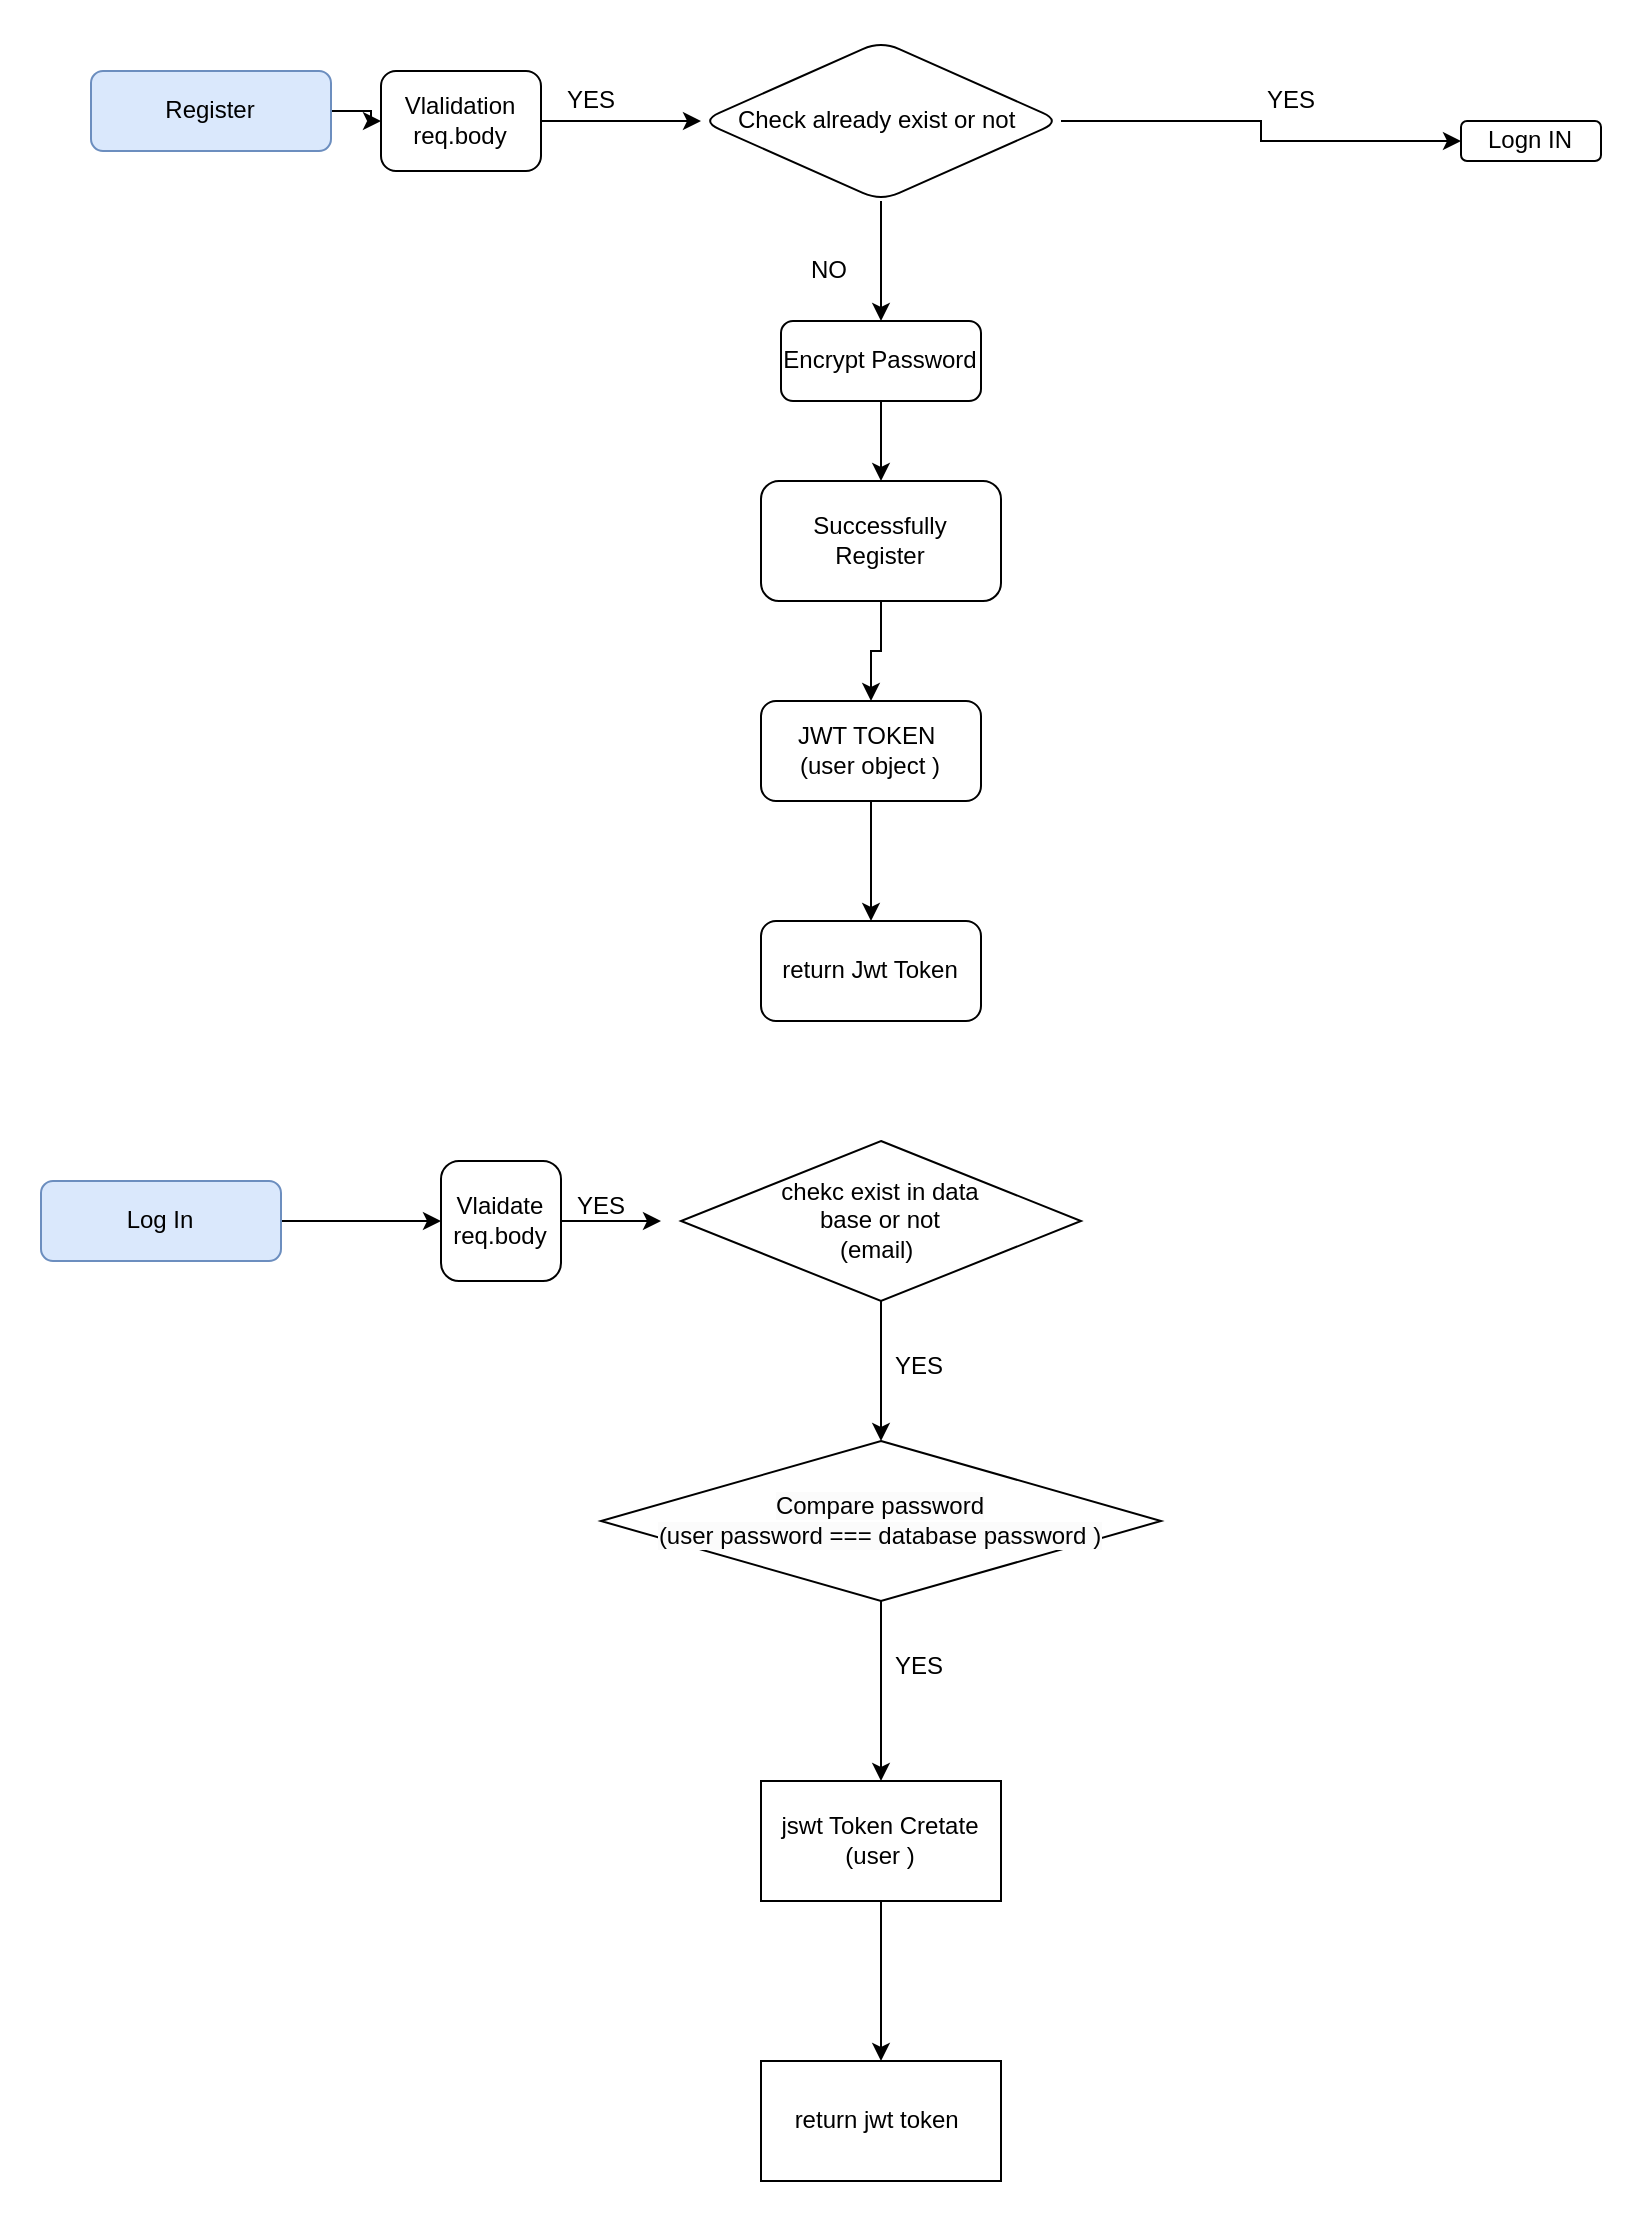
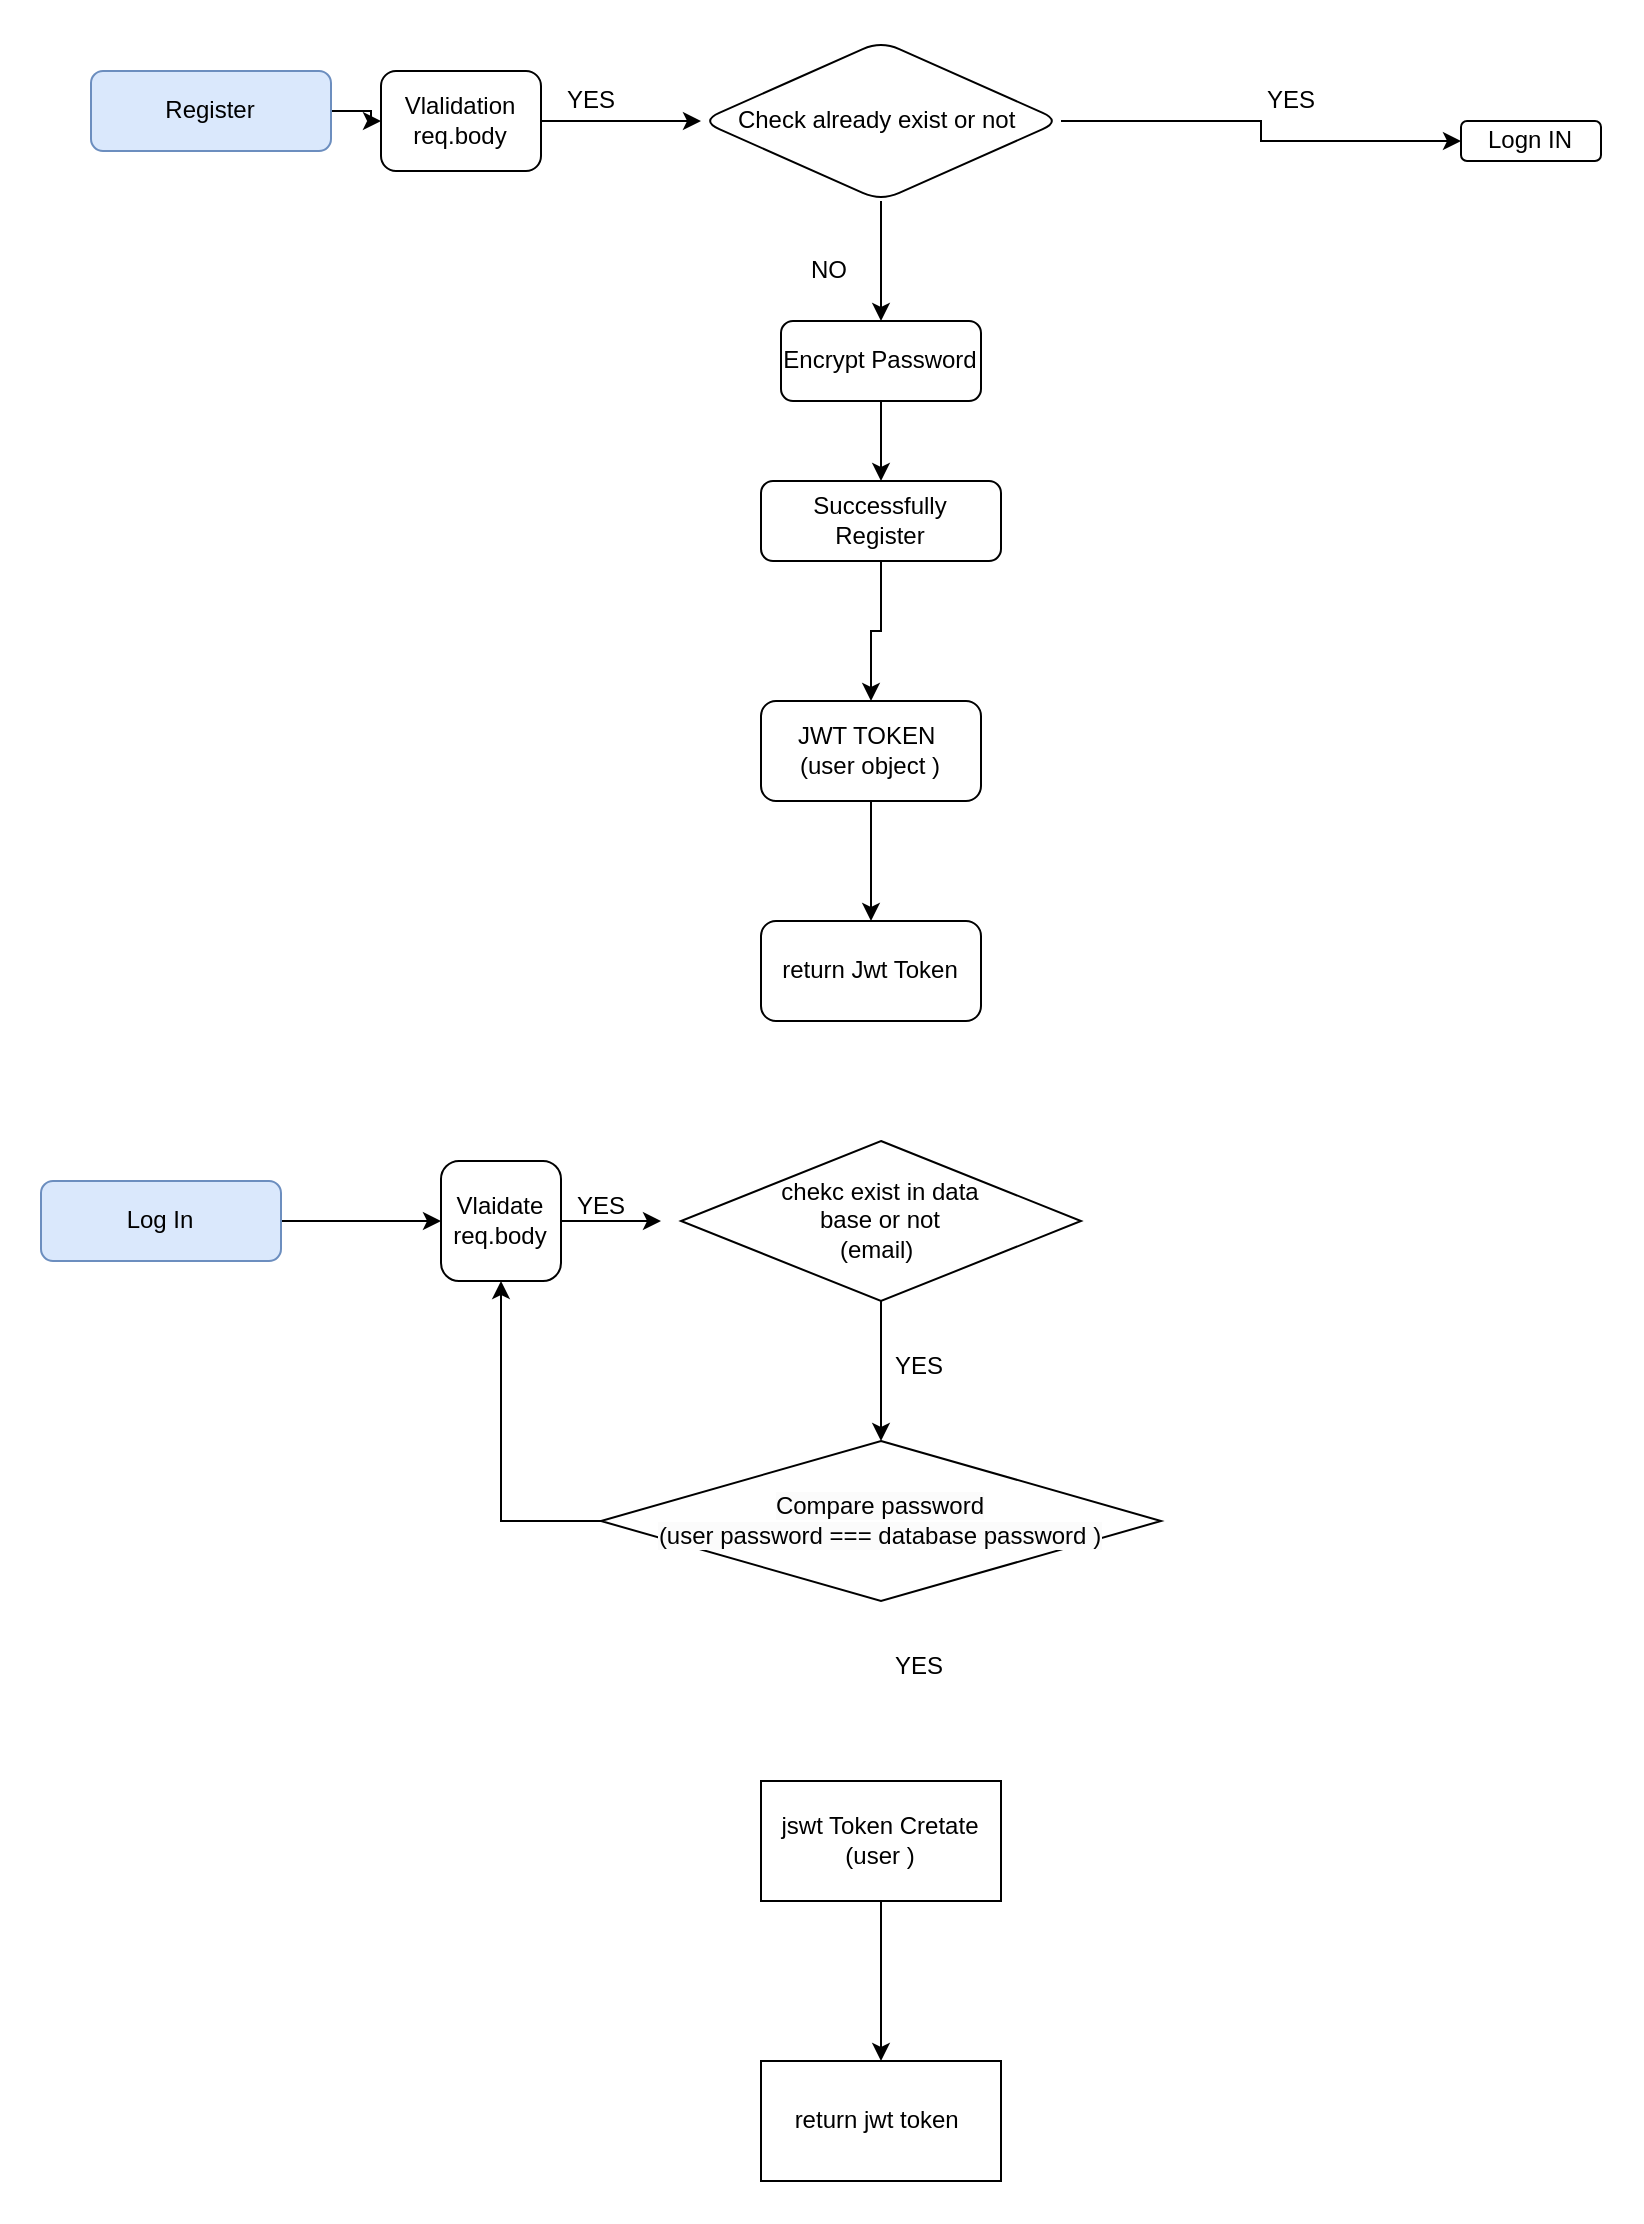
  <mxCell id="0" />
  <mxCell id="1" parent="0" />
  <mxCell id="2" value="" style="edgeStyle=orthogonalEdgeStyle;rounded=0;orthogonalLoop=1;jettySize=auto;html=1;" edge="1" parent="1" source="3" target="20"><mxGeometry relative="1" as="geometry" /></mxCell>
  <mxCell id="3" value="Register" style="rounded=1;whiteSpace=wrap;html=1;fontSize=12;glass=0;strokeWidth=1;shadow=0;fillColor=#dae8fc;strokeColor=#6c8ebf;" parent="1" vertex="1"><mxGeometry x="45" y="35" width="120" height="40" as="geometry" /></mxCell>
  <mxCell id="4" value="" style="edgeStyle=orthogonalEdgeStyle;rounded=0;orthogonalLoop=1;jettySize=auto;html=1;" edge="1" parent="1" source="5" target="23"><mxGeometry relative="1" as="geometry" /></mxCell>
  <mxCell id="5" value="Log In" style="rounded=1;whiteSpace=wrap;html=1;fillColor=#dae8fc;strokeColor=#6c8ebf;" vertex="1" parent="1"><mxGeometry y="590" width="120" height="40" as="geometry" x="20" /></mxCell>
  <mxCell id="6" value="" style="edgeStyle=orthogonalEdgeStyle;rounded=0;orthogonalLoop=1;jettySize=auto;html=1;" edge="1" parent="1" source="8" target="17"><mxGeometry relative="1" as="geometry" /></mxCell>
  <mxCell id="7" style="edgeStyle=orthogonalEdgeStyle;rounded=0;orthogonalLoop=1;jettySize=auto;html=1;exitX=0.5;exitY=1;exitDx=0;exitDy=0;" edge="1" parent="1" source="8"><mxGeometry relative="1" as="geometry"><mxPoint x="440" y="160" as="targetPoint" /></mxGeometry></mxCell>
  <mxCell id="8" value="Check already exist or not&amp;nbsp;" style="rhombus;whiteSpace=wrap;html=1;rounded=1;glass=0;strokeWidth=1;shadow=0;" vertex="1" parent="1"><mxGeometry x="350" y="20" width="180" height="80" as="geometry" /></mxCell>
  <mxCell id="9" value="" style="edgeStyle=orthogonalEdgeStyle;rounded=0;orthogonalLoop=1;jettySize=auto;html=1;" edge="1" parent="1" source="10" target="13"><mxGeometry relative="1" as="geometry" /></mxCell>
  <mxCell id="10" value="Encrypt Password" style="whiteSpace=wrap;html=1;rounded=1;glass=0;strokeWidth=1;shadow=0;" vertex="1" parent="1"><mxGeometry x="390" y="160" width="100" height="40" as="geometry" /></mxCell>
  <mxCell id="11" value="NO" style="text;html=1;align=center;verticalAlign=middle;resizable=0;points=[];autosize=1;strokeColor=none;fillColor=none;" vertex="1" parent="1"><mxGeometry x="394" y="120" width="40" height="30" as="geometry" /></mxCell>
  <mxCell id="12" value="" style="edgeStyle=orthogonalEdgeStyle;rounded=0;orthogonalLoop=1;jettySize=auto;html=1;" edge="1" parent="1" source="13" target="15"><mxGeometry relative="1" as="geometry" /></mxCell>
- <mxCell id="13" value="Successfully &lt;br&gt;Register" style="whiteSpace=wrap;html=1;rounded=1;glass=0;strokeWidth=1;shadow=0;" vertex="1" parent="1"><mxGeometry x="380" y="240" width="120" height="60" as="geometry" /></mxCell>
+ <mxCell id="13" value="Successfully &lt;br&gt;Register" style="whiteSpace=wrap;html=1;rounded=1;glass=0;strokeWidth=1;shadow=0;" vertex="1" parent="1"><mxGeometry x="380" y="240" width="120" height="40" as="geometry" /></mxCell>
  <mxCell id="14" value="" style="edgeStyle=orthogonalEdgeStyle;rounded=0;orthogonalLoop=1;jettySize=auto;html=1;" edge="1" parent="1" source="15" target="16"><mxGeometry relative="1" as="geometry" /></mxCell>
  <mxCell id="15" value="JWT TOKEN&amp;nbsp;&lt;br&gt;(user object )" style="whiteSpace=wrap;html=1;rounded=1;glass=0;strokeWidth=1;shadow=0;" vertex="1" parent="1"><mxGeometry x="380" y="350" width="110" height="50" as="geometry" /></mxCell>
  <mxCell id="16" value="return Jwt Token" style="whiteSpace=wrap;html=1;rounded=1;glass=0;strokeWidth=1;shadow=0;" vertex="1" parent="1"><mxGeometry x="380" y="460" width="110" height="50" as="geometry" /></mxCell>
  <mxCell id="17" value="Logn IN" style="whiteSpace=wrap;html=1;rounded=1;glass=0;strokeWidth=1;shadow=0;" vertex="1" parent="1"><mxGeometry x="730" y="60" width="70" height="20" as="geometry" /></mxCell>
  <mxCell id="18" value="YES" style="text;html=1;align=center;verticalAlign=middle;resizable=0;points=[];autosize=1;strokeColor=none;fillColor=none;" vertex="1" parent="1"><mxGeometry x="620" y="35" width="50" height="30" as="geometry" /></mxCell>
  <mxCell id="19" value="" style="edgeStyle=orthogonalEdgeStyle;rounded=0;orthogonalLoop=1;jettySize=auto;html=1;entryX=0;entryY=0.5;entryDx=0;entryDy=0;" edge="1" parent="1" source="20" target="8"><mxGeometry relative="1" as="geometry"><mxPoint x="330" y="60" as="targetPoint" /></mxGeometry></mxCell>
  <mxCell id="20" value="Vlalidation req.body" style="whiteSpace=wrap;html=1;rounded=1;glass=0;strokeWidth=1;shadow=0;" vertex="1" parent="1"><mxGeometry x="190" y="35" width="80" height="50" as="geometry" /></mxCell>
  <mxCell id="21" value="YES" style="text;html=1;align=center;verticalAlign=middle;resizable=0;points=[];autosize=1;strokeColor=none;fillColor=none;" vertex="1" parent="1"><mxGeometry x="270" y="35" width="50" height="30" as="geometry" /></mxCell>
  <mxCell id="22" value="" style="edgeStyle=orthogonalEdgeStyle;rounded=0;orthogonalLoop=1;jettySize=auto;html=1;" edge="1" parent="1" source="23"><mxGeometry relative="1" as="geometry"><mxPoint x="330" y="610" as="targetPoint" /></mxGeometry></mxCell>
  <mxCell id="23" value="Vlaidate &lt;br&gt;req.body" style="whiteSpace=wrap;html=1;rounded=1;" vertex="1" parent="1"><mxGeometry x="220" y="580" width="60" height="60" as="geometry" /></mxCell>
  <mxCell id="24" value="YES" style="text;html=1;align=center;verticalAlign=middle;resizable=0;points=[];autosize=1;strokeColor=none;fillColor=none;" vertex="1" parent="1"><mxGeometry x="275" y="588" width="50" height="30" as="geometry" /></mxCell>
  <mxCell id="25" value="" style="edgeStyle=orthogonalEdgeStyle;rounded=0;orthogonalLoop=1;jettySize=auto;html=1;" edge="1" parent="1" source="26" target="28"><mxGeometry relative="1" as="geometry" /></mxCell>
  <mxCell id="26" value="chekc exist in data &lt;br&gt;base or not&lt;br&gt;(email)&amp;nbsp;" style="rhombus;whiteSpace=wrap;html=1;" vertex="1" parent="1"><mxGeometry x="340" y="570" width="200" height="80" as="geometry" /></mxCell>
- <mxCell id="27" value="" style="edgeStyle=orthogonalEdgeStyle;rounded=0;orthogonalLoop=1;jettySize=auto;html=1;" edge="1" parent="1" source="28" target="30"><mxGeometry relative="1" as="geometry" /></mxCell>
+ <mxCell id="27" value="" style="edgeStyle=orthogonalEdgeStyle;rounded=0;orthogonalLoop=1;jettySize=auto;html=1;" edge="1" parent="1" source="28" target="23"><mxGeometry relative="1" as="geometry" /></mxCell>
  <mxCell id="28" value="&lt;span style=&quot;color: rgb(0, 0, 0); font-family: Helvetica; font-size: 12px; font-style: normal; font-variant-ligatures: normal; font-variant-caps: normal; font-weight: 400; letter-spacing: normal; orphans: 2; text-align: center; text-indent: 0px; text-transform: none; widows: 2; word-spacing: 0px; -webkit-text-stroke-width: 0px; background-color: rgb(251, 251, 251); text-decoration-thickness: initial; text-decoration-style: initial; text-decoration-color: initial; float: none; display: inline !important;&quot;&gt;Compare password&lt;/span&gt;&lt;br style=&quot;border-color: var(--border-color); color: rgb(0, 0, 0); font-family: Helvetica; font-size: 12px; font-style: normal; font-variant-ligatures: normal; font-variant-caps: normal; font-weight: 400; letter-spacing: normal; orphans: 2; text-align: center; text-indent: 0px; text-transform: none; widows: 2; word-spacing: 0px; -webkit-text-stroke-width: 0px; background-color: rgb(251, 251, 251); text-decoration-thickness: initial; text-decoration-style: initial; text-decoration-color: initial;&quot;&gt;&lt;span style=&quot;color: rgb(0, 0, 0); font-family: Helvetica; font-size: 12px; font-style: normal; font-variant-ligatures: normal; font-variant-caps: normal; font-weight: 400; letter-spacing: normal; orphans: 2; text-align: center; text-indent: 0px; text-transform: none; widows: 2; word-spacing: 0px; -webkit-text-stroke-width: 0px; background-color: rgb(251, 251, 251); text-decoration-thickness: initial; text-decoration-style: initial; text-decoration-color: initial; float: none; display: inline !important;&quot;&gt;(user password === database password )&lt;/span&gt;" style="rhombus;whiteSpace=wrap;html=1;" vertex="1" parent="1"><mxGeometry x="300" y="720" width="280" height="80" as="geometry" /></mxCell>
  <mxCell id="29" value="" style="edgeStyle=orthogonalEdgeStyle;rounded=0;orthogonalLoop=1;jettySize=auto;html=1;" edge="1" parent="1" source="30" target="31"><mxGeometry relative="1" as="geometry" /></mxCell>
  <mxCell id="30" value="jswt Token Cretate&lt;br&gt;(user )" style="whiteSpace=wrap;html=1;" vertex="1" parent="1"><mxGeometry x="380" y="890" width="120" height="60" as="geometry" /></mxCell>
  <mxCell id="31" value="return jwt token&amp;nbsp;" style="whiteSpace=wrap;html=1;" vertex="1" parent="1"><mxGeometry x="380" y="1030" width="120" height="60" as="geometry" /></mxCell>
  <mxCell id="32" value="YES" style="text;html=1;align=center;verticalAlign=middle;resizable=0;points=[];autosize=1;strokeColor=none;fillColor=none;" vertex="1" parent="1"><mxGeometry x="434" y="668" width="50" height="30" as="geometry" /></mxCell>
  <mxCell id="33" value="YES" style="text;html=1;align=center;verticalAlign=middle;resizable=0;points=[];autosize=1;strokeColor=none;fillColor=none;" vertex="1" parent="1"><mxGeometry x="434" y="818" width="50" height="30" as="geometry" /></mxCell>
